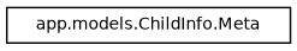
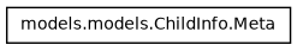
  digraph {
    rankdir=TB
-   n1 [color=black fillcolor=white fontname=Helvetica fontsize=10 height=0.2 label="app.models.ChildInfo.Meta" shape=record style=filled width=0.4]
+   n1 [color=black fillcolor=white fontname=Helvetica fontsize=10 height=0.2 label="models.models.ChildInfo.Meta" shape=record style=filled width=0.4]
  }
